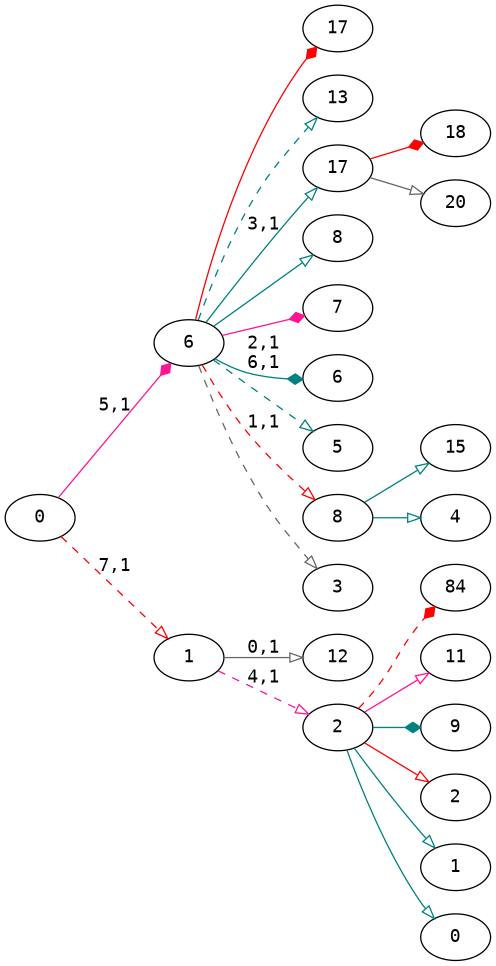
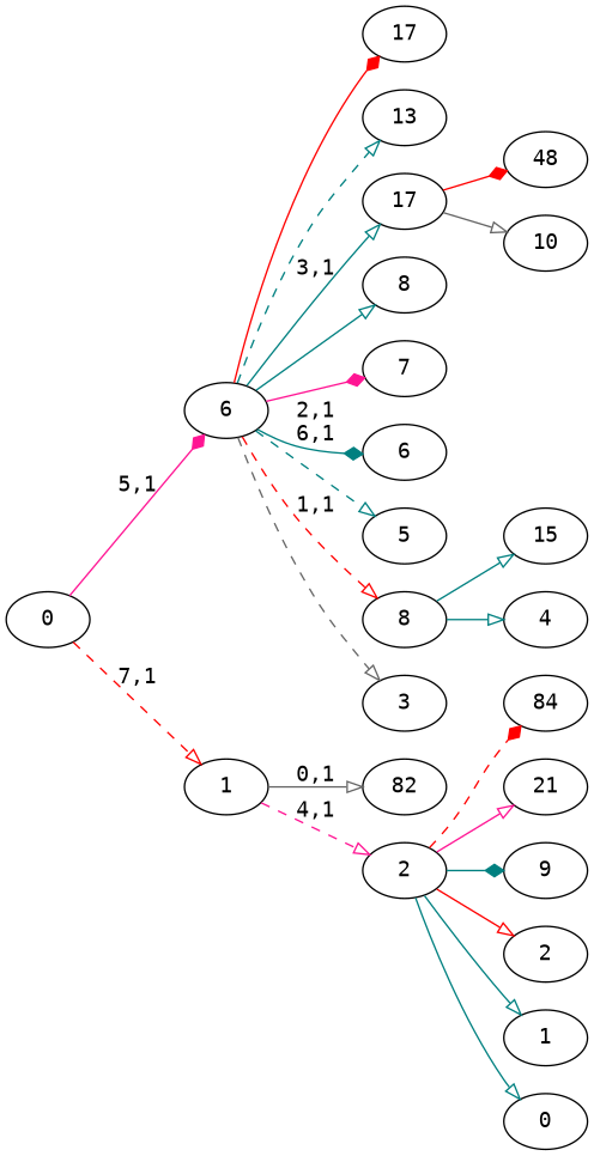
  digraph {
    fontname="DejaVu Sans Mono"
    rankdir=LR
    node [fontname="DejaVu Sans Mono"]
    edge [arrowhead=onormal color=teal fontname="DejaVu Sans Mono" style=solid]
-   n1 [label=18]
+   n1 [label=48]
    n2 [label=17]
    n3 [label=15]
    n4 [label=84]
    n5 [label=13]
-   n6 [label=12]
-   n7 [label=11]
-   n8 [label=20]
+   n6 [label=82]
+   n7 [label=21]
+   n8 [label=10]
    17
    n10 [label=9]
    n11 [label=8]
    n12 [label=7]
    n13 [label=6]
    n14 [label=5]
    n15 [label=4]
    8
    n17 [label=3]
    6
    n19 [label=2]
    n20 [label=1]
    n21 [label=0]
    2
    1
    0
    17 -> n1 [arrowhead=diamond color=red]
    17 -> n8 [color=gray40]
    8 -> n3
    8 -> n15
    6 -> n2 [arrowhead=diamond color=red]
    6 -> n5 [style=dashed]
    6 -> 17 [label="3,1"]
    6 -> n11
    6 -> n12 [arrowhead=diamond color=deeppink]
    6 -> n13 [arrowhead=diamond label="2,1\n6,1"]
    6 -> n14 [style=dashed]
    6 -> 8 [color=red label="1,1" style=dashed]
    6 -> n17 [color=gray40 style=dashed]
    2 -> n4 [arrowhead=diamond color=red style=dashed]
    2 -> n7 [color=deeppink]
    2 -> n10 [arrowhead=diamond]
    2 -> n19 [color=red]
    2 -> n20
    2 -> n21
    1 -> n6 [color=gray40 label="0,1"]
    1 -> 2 [color=deeppink label="4,1" style=dashed]
    0 -> 6 [arrowhead=diamond color=deeppink label="5,1"]
    0 -> 1 [color=red label="7,1" style=dashed]
  }
